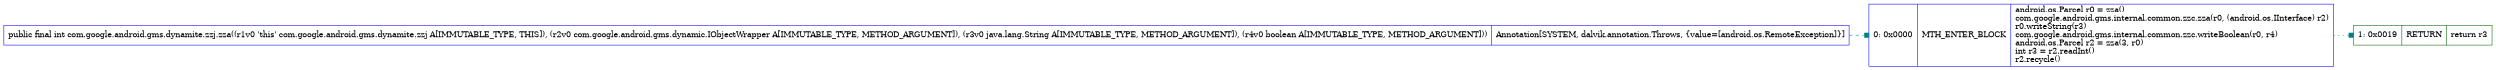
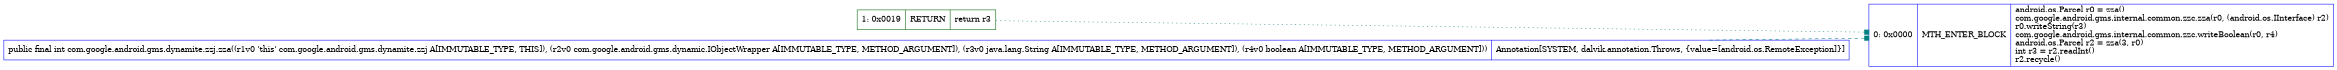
  digraph {
    rankdir=LR
    node [shape=record color=blue]
    edge [color=teal arrowhead=box]
    n1 [label="{0\:\ 0x0000|MTH_ENTER_BLOCK\l|android.os.Parcel r0 = zza()\lcom.google.android.gms.internal.common.zzc.zza(r0, (android.os.IInterface) r2)\lr0.writeString(r3)\lcom.google.android.gms.internal.common.zzc.writeBoolean(r0, r4)\landroid.os.Parcel r2 = zza(3, r0)\lint r3 = r2.readInt()\lr2.recycle()\l}"]
    n2 [label="{1\:\ 0x0019|RETURN\l|return r3\l}" color=darkgreen]
    n3 [label="{public final int com.google.android.gms.dynamite.zzj.zza((r1v0 'this' com.google.android.gms.dynamite.zzj A[IMMUTABLE_TYPE, THIS]), (r2v0 com.google.android.gms.dynamic.IObjectWrapper A[IMMUTABLE_TYPE, METHOD_ARGUMENT]), (r3v0 java.lang.String A[IMMUTABLE_TYPE, METHOD_ARGUMENT]), (r4v0 boolean A[IMMUTABLE_TYPE, METHOD_ARGUMENT]))  | Annotation[SYSTEM, dalvik.annotation.Throws, \{value=[android.os.RemoteException]\}]\l}"]
-   n1 -> n2 [style=dotted]
+   n2 -> n1 [style=dotted]
    n3 -> n1 [style=dashed]
  }
